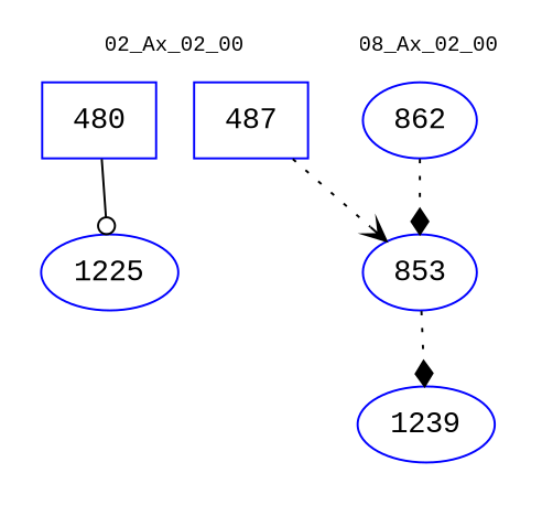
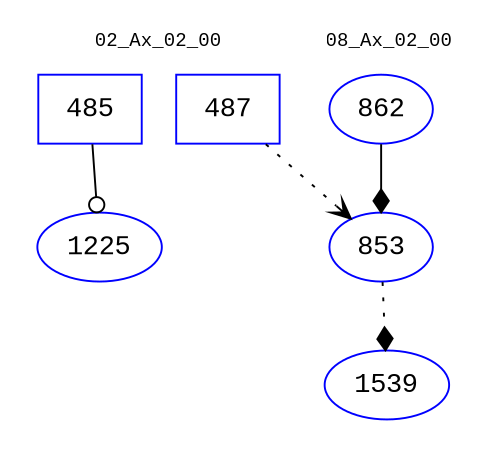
  digraph {
    fontname="Liberation Mono"
    node [color=blue fontname="Liberation Mono" shape=ellipse]
    edge [arrowhead=diamond color=black fontname="Liberation Mono" style=dotted]
    n1 [label=487 shape=box]
-   n2 [label=480 shape=box]
+   n2 [label=485 shape=box]
    n3 [label=1225]
    n4 [label=862]
    n5 [label=853]
-   n6 [label=1239]
+   n6 [label=1539]
    subgraph cluster_1 {
      color=white
      fontsize=10
      label="02_Ax_02_00"
      n1
      n2
      n3
    }
    subgraph cluster_2 {
      color=white
      fontsize=10
      label="08_Ax_02_00"
      n4
      n5
      n6
    }
    n1 -> n5 [arrowhead=vee]
    n2 -> n3 [arrowhead=odot style=solid]
-   n4 -> n5
+   n4 -> n5 [style=solid]
    n5 -> n6
  }
